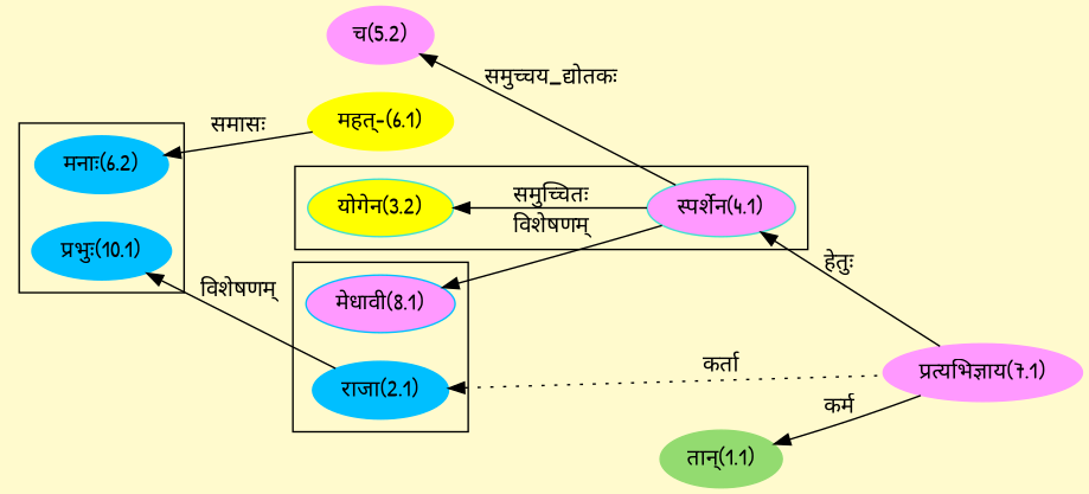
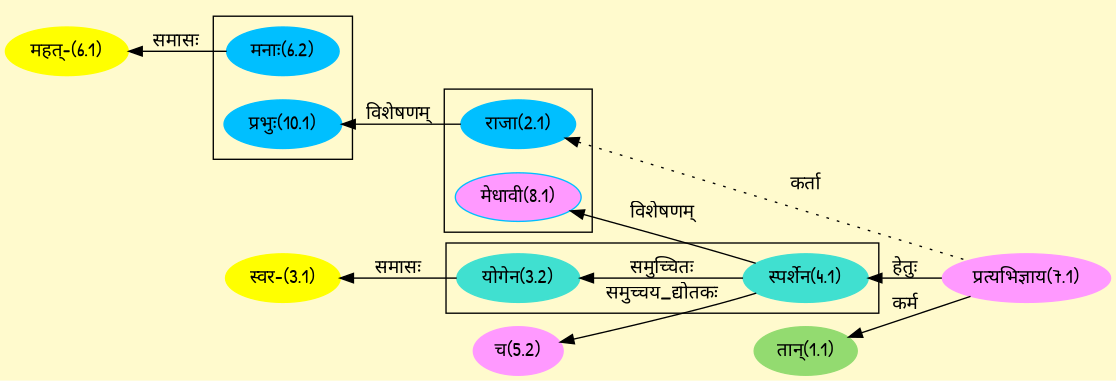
  digraph {
    bgcolor=lemonchiffon1
    compound=true
    fontname="Patrick Hand"
    rankdir=LR
    node [color="#00BFFF" fontname="Patrick Hand" style=filled]
    edge [dir=back fontname="Patrick Hand"]
-   n1 [color="#40E0D0" label="योगेन(3.2)" fillcolor="#FFFF00"]
-   n2 [color="#40E0D0" label="स्पर्शेन(4.1)" fillcolor="#FF99FF"]
+   n1 [color="#40E0D0" label="योगेन(3.2)"]
+   n2 [color="#40E0D0" label="स्पर्शेन(4.1)"]
    n3 [label="मनाः(6.2)"]
    n4 [label="प्रभुः(10.1)"]
    n5 [fillcolor="#FF99FF" label="मेधावी(8.1)"]
    n6 [label="राजा(2.1)"]
    n7 [color="#FF99FF" label="प्रत्यभिज्ञाय(7.1)"]
    n8 [color="#93DB70" label="तान्(1.1)"]
+   n9 [color="#FFFF00" label="स्वर-(3.1)"]
    n10 [color="#FF99FF" label="च(5.2)"]
    n11 [color="#FFFF00" label="महत्-(6.1)"]
    subgraph cluster_1 {
      n1
      n2
    }
    subgraph cluster_2 {
      n3
      n4
    }
    subgraph cluster_3 {
      n5
      n6
    }
    n1 -> n2 [label="समुच्चितः"]
    n2 -> n7 [label="हेतुः"]
    n4 -> n6 [label="विशेषणम्"]
    n5 -> n2 [label="विशेषणम्"]
    n6 -> n7 [label="कर्ता" style=dotted]
    n8 -> n7 [label="कर्म"]
+   n9 -> n1 [label="समासः"]
    n10 -> n2 [label="समुच्चय_द्योतकः"]
-   n3 -> n11 [label="समासः"]
+   n11 -> n3 [label="समासः"]
  }
